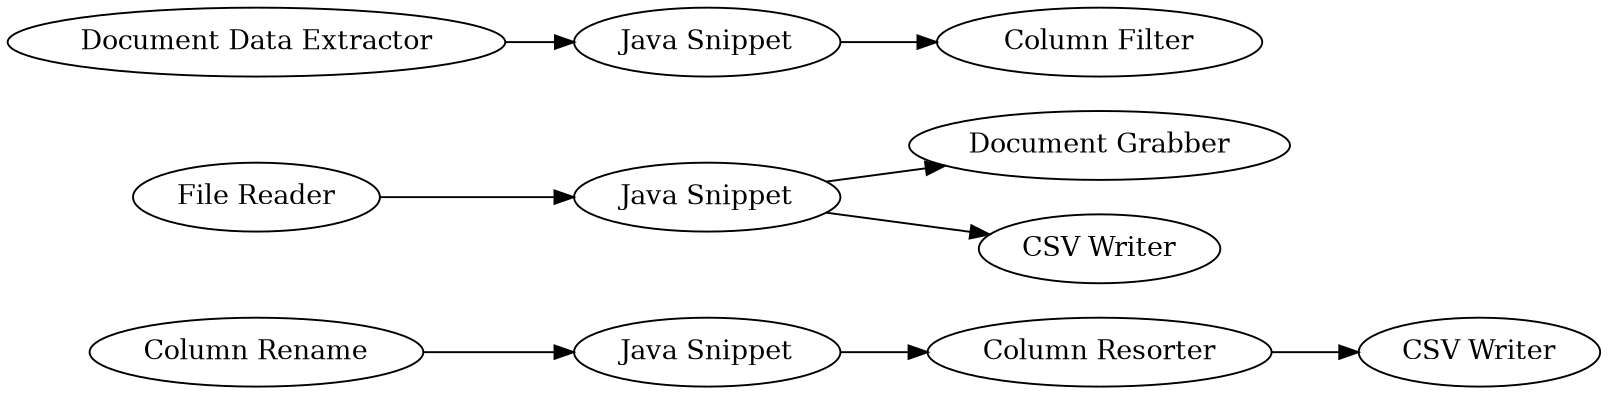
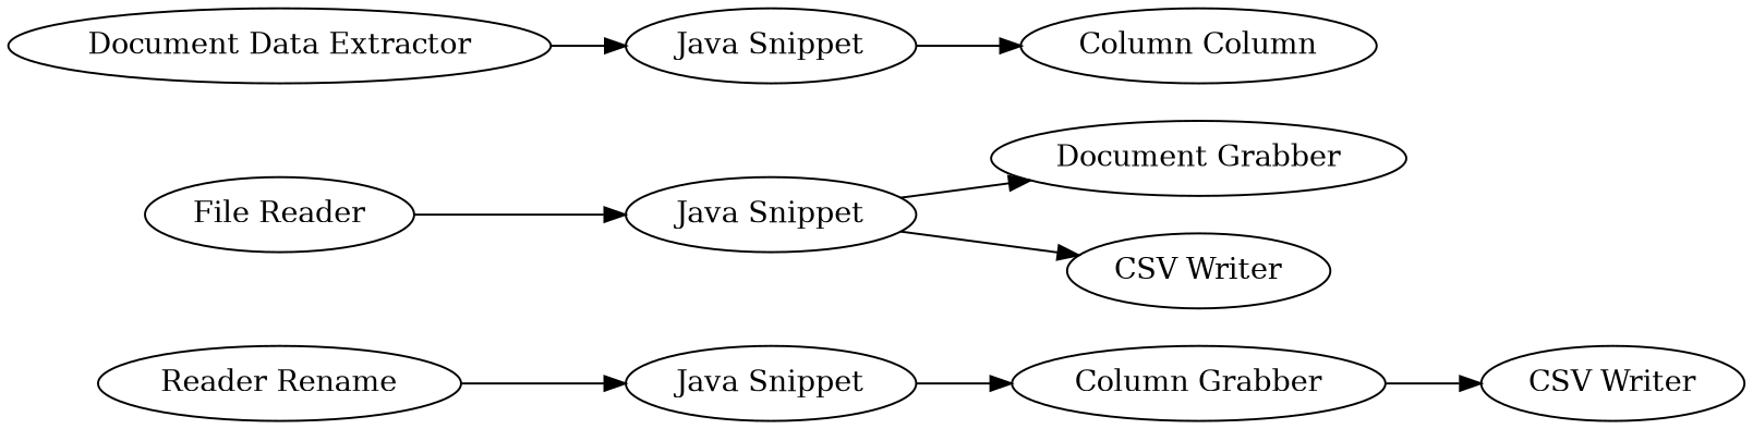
  digraph {
    rankdir=LR
-   n1 [label="Column Resorter"]
+   n1 [label="Column Grabber"]
    n2 [label="CSV Writer"]
    n3 [label="Java Snippet"]
    n4 [label="Document Grabber"]
    n5 [label="CSV Writer"]
    n6 [label="Document Data Extractor"]
    n7 [label="Java Snippet"]
-   n8 [label="Column Rename"]
+   n8 [label="Reader Rename"]
    n9 [label="Java Snippet"]
-   n10 [label="Column Filter"]
+   n10 [label="Column Column"]
    n11 [label="File Reader"]
    n1 -> n2
    n3 -> n4
    n3 -> n5
    n6 -> n7
    n7 -> n10
    n8 -> n9
    n9 -> n1
    n11 -> n3
  }
